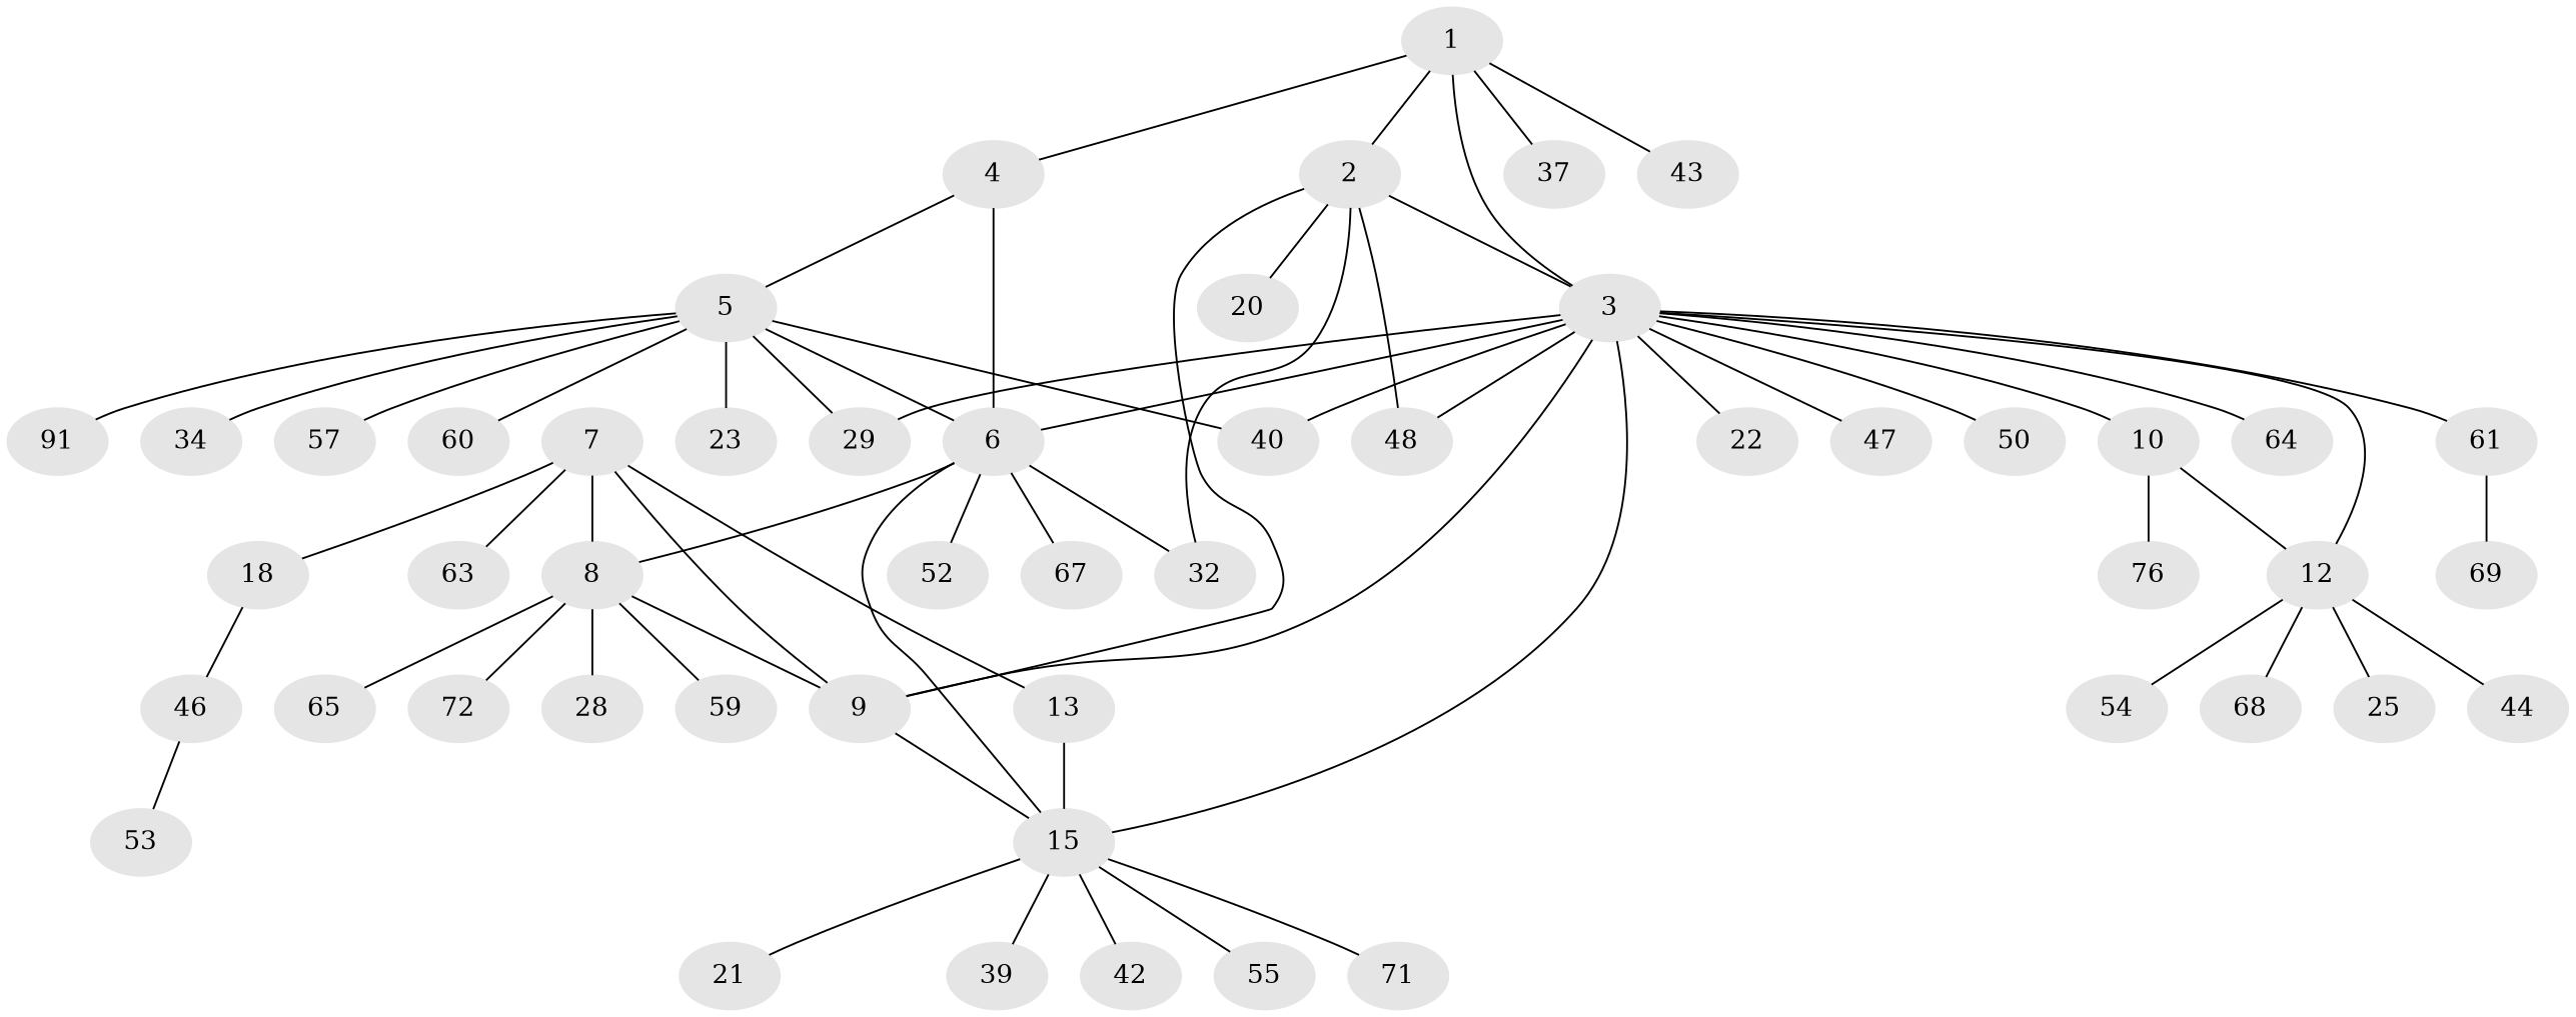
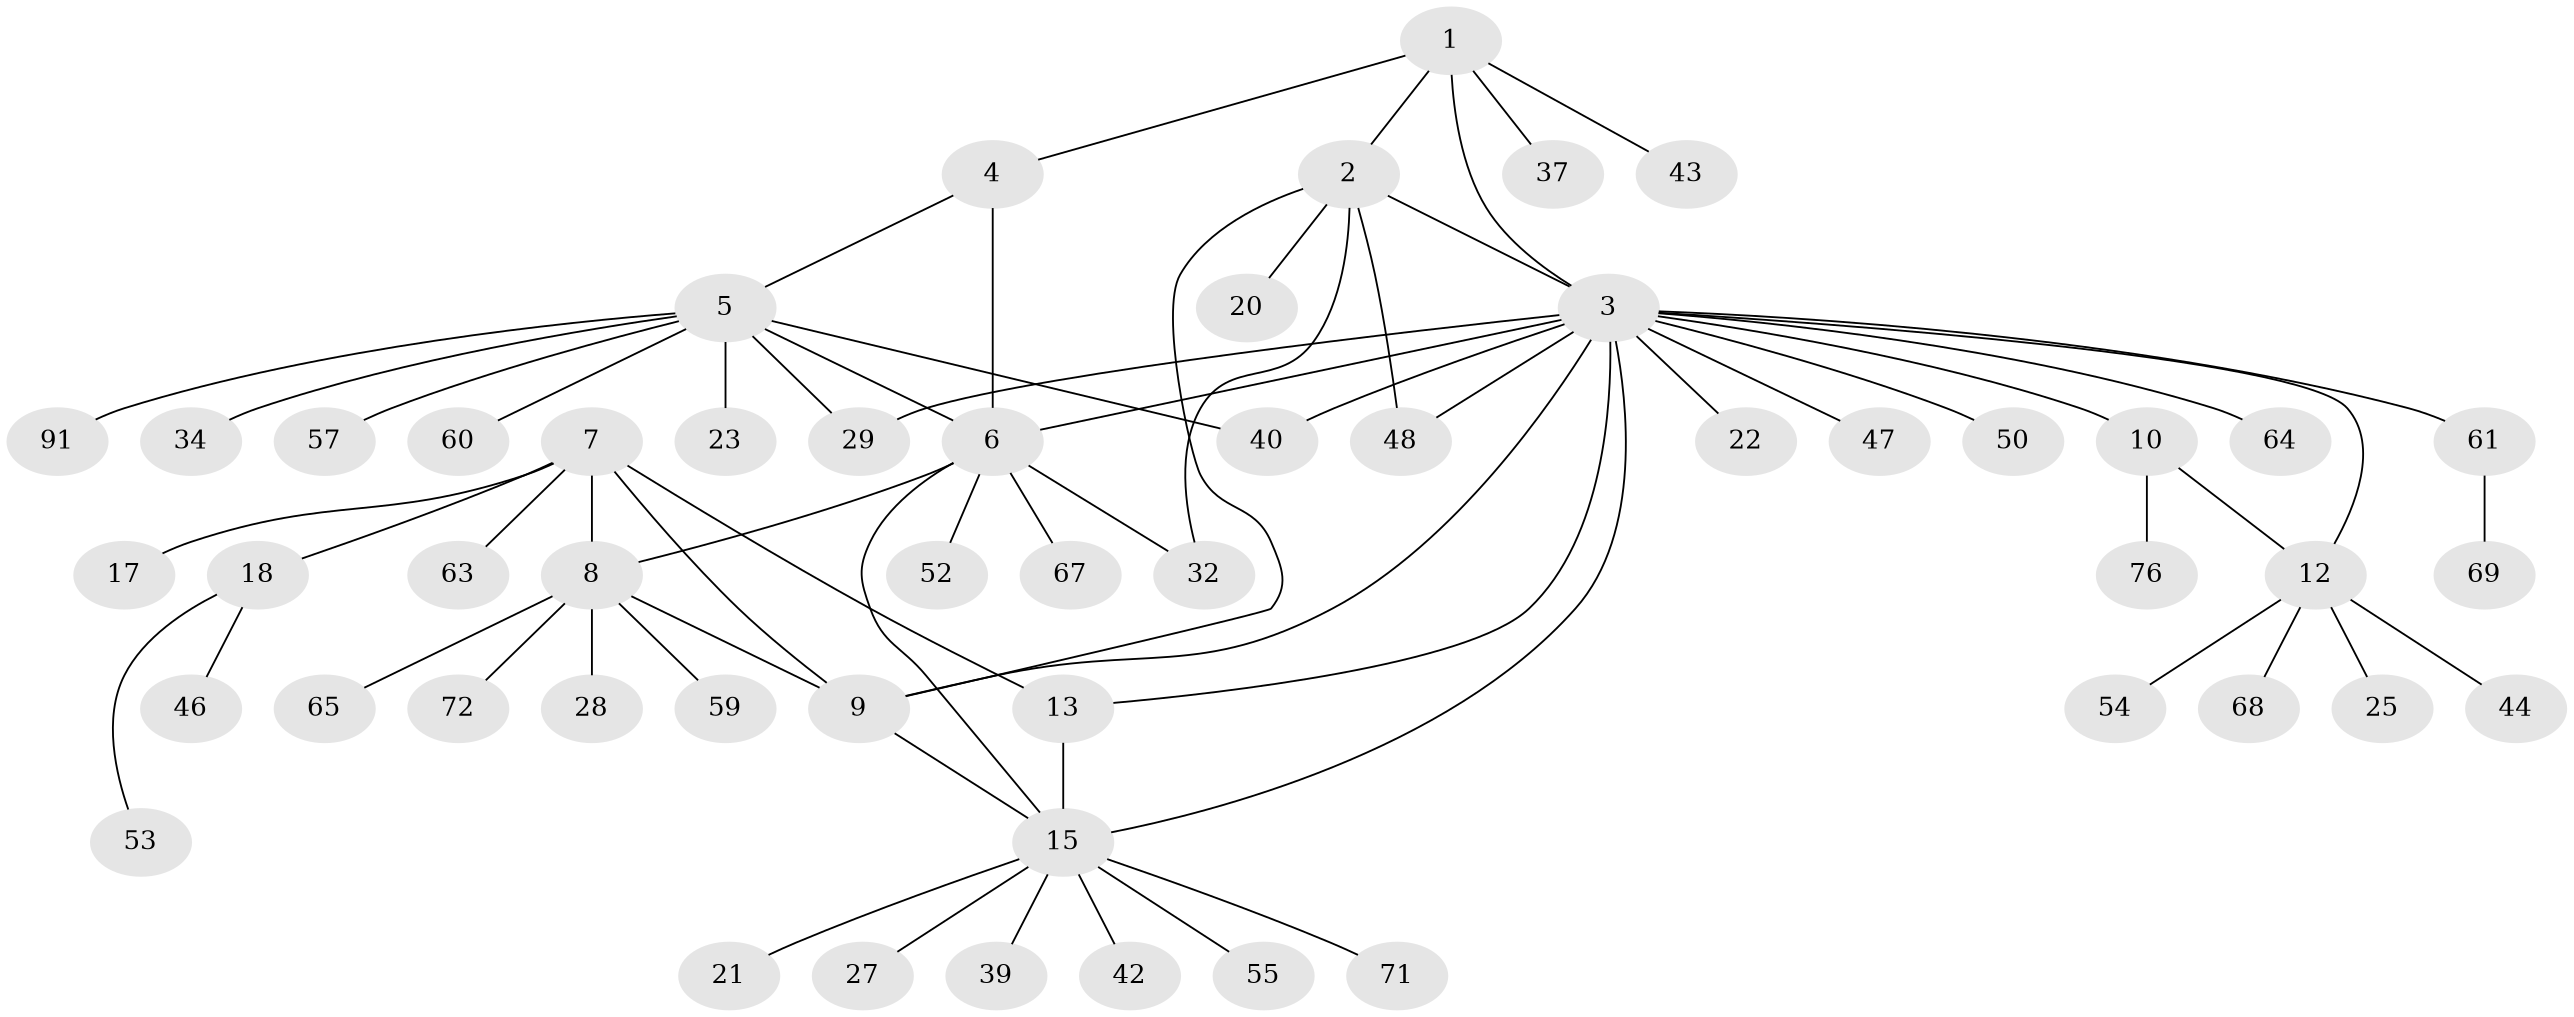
  graph {
    node [color=gray90 style=filled]
    1 [super="+73"]
    2 [super="+35"]
    3 [super="+11"]
    4 [super="+51"]
    37
    43
    9 [super="+24"]
    20 [super="+58"]
    32
    48
    6 [super="+36"]
    10
    12 [super="+49"]
    13 [super="+14"]
    15 [super="+19"]
    22 [super="+38"]
    29
    40 [super="+41"]
    47 [super="+56"]
    50
    61 [super="+62"]
    64
    5 [super="+33"]
    8 [super="+26"]
    52
    67
    n27 [label=76]
    25
    44
    54
    68
    21
+   27 [super="+70"]
    39
    42
    55
    71
    69
    23
    n40 [label=91]
    34
    57
    60
    28 [super="+30"]
    59
    65
    72
    7 [super="+45"]
+   17
    18
    63
    46 [super="+66"]
    53
    1 -- 2
    1 -- 3
    1 -- 4
    1 -- 37
    1 -- 43
    2 -- 3
    2 -- 9
    2 -- 20
    2 -- 32
    2 -- 48
    3 -- 9
    3 -- 48
    3 -- 6
    3 -- 10
    3 -- 12
+   3 -- 13
    3 -- 15
    3 -- 22
    3 -- 29
    3 -- 40
    3 -- 47
    3 -- 50
    3 -- 61
    3 -- 64
    4 -- 6
    4 -- 5
    9 -- 15
    6 -- 32
    6 -- 15
    6 -- 8
    6 -- 52
    6 -- 67
    10 -- 12
    10 -- n27
    12 -- 25
    12 -- 44
    12 -- 54
    12 -- 68
    13 -- 15 [weight=2]
    15 -- 21
+   15 -- 27
    15 -- 39
    15 -- 42
    15 -- 55
    15 -- 71
    61 -- 69
    5 -- 6
    5 -- 29
    5 -- 40
    5 -- 23
    5 -- n40
    5 -- 34
    5 -- 57
    5 -- 60
    8 -- 9
    8 -- 28
    8 -- 59
    8 -- 65
    8 -- 72
    7 -- 9
    7 -- 13
    7 -- 8
+   7 -- 17
    7 -- 18
    7 -- 63
    18 -- 46
-   46 -- 53
+   18 -- 53
  }
